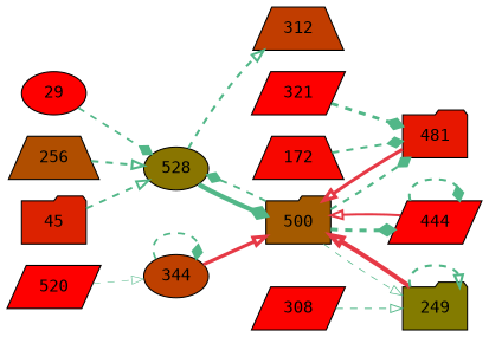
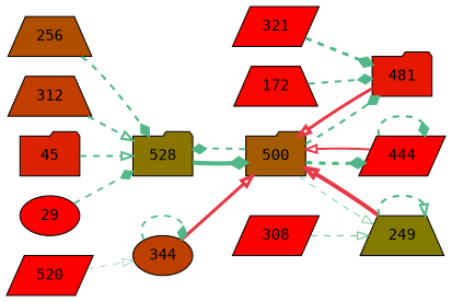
  digraph {
    fontname="DejaVu Sans Mono"
    rankdir=LR
    node [fillcolor="#fe0000" fontname="DejaVu Sans Mono" shape=folder style=filled]
    edge [arrowhead=onormal color="#52b788" fontname="DejaVu Sans Mono" penwidth=2.05 style=dashed]
    n1 [fillcolor="#b04e00" label=256 shape=trapezium]
-   n2 [fillcolor="#897500" label=528 shape=ellipse]
+   n2 [fillcolor="#897500" label=528]
    n3 [fillcolor="#a45a00" label=500]
    n4 [fillcolor="#e71700" label=481]
-   n5 [fillcolor="#837b00" label=249]
+   n5 [fillcolor="#837b00" label=249 shape=trapezium]
    n6 [label=444 shape=parallelogram]
    n7 [label=321 shape=parallelogram]
    n8 [fillcolor="#c13d00" label=312 shape=trapezium]
    n9 [label=520 shape=parallelogram]
    n10 [fillcolor="#be4000" label=344 shape=ellipse]
    n11 [fillcolor="#f70700" label=172 shape=trapezium]
    n12 [fillcolor="#dc2200" label=45]
    n13 [fillcolor="#fc0200" label=308 shape=parallelogram]
    n14 [label=29 shape=ellipse]
-   n1 -> n2 [penwidth=2.00]
+   n1 -> n2 [arrowhead=diamond penwidth=2.00]
    n2 -> n3 [arrowhead=diamond penwidth=4.00 style=""]
    n3 -> n2 [arrowhead=diamond penwidth=1.79]
    n3 -> n4 [arrowhead=diamond]
    n3 -> n5 [penwidth=0.68]
    n3 -> n6 [arrowhead=diamond penwidth=3.00]
    n4 -> n3 [color="#e63946" penwidth=2.86 style=""]
    n5 -> n3 [color="#e63946" penwidth=3.80 style=""]
    n5 -> n5
    n6 -> n3 [color="#e63946" penwidth=1.93 style=""]
    n6 -> n6 [arrowhead=diamond penwidth=1.99]
    n7 -> n4 [arrowhead=diamond penwidth=2.73]
-   n2 -> n8 [penwidth=1.98]
+   n8 -> n2 [penwidth=1.98]
    n9 -> n10 [penwidth=0.50]
    n10 -> n3 [color="#e63946" penwidth=2.93 style=""]
    n10 -> n10 [arrowhead=diamond penwidth=1.66]
    n11 -> n4 [arrowhead=diamond penwidth=1.94]
    n12 -> n2 [penwidth=1.86]
    n13 -> n5 [penwidth=0.91]
    n14 -> n2 [arrowhead=diamond penwidth=1.61]
  }
